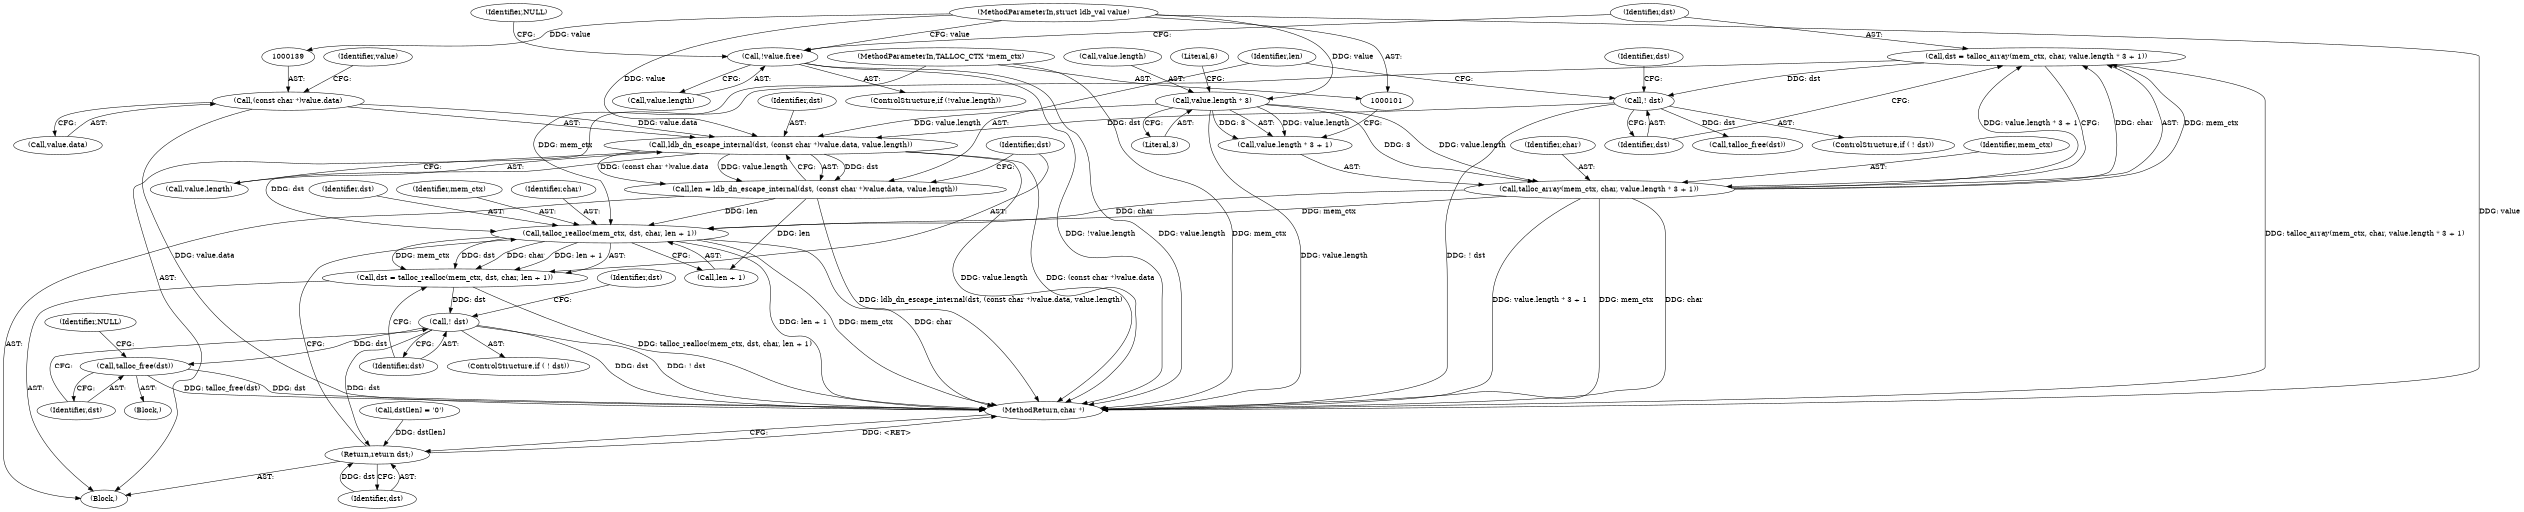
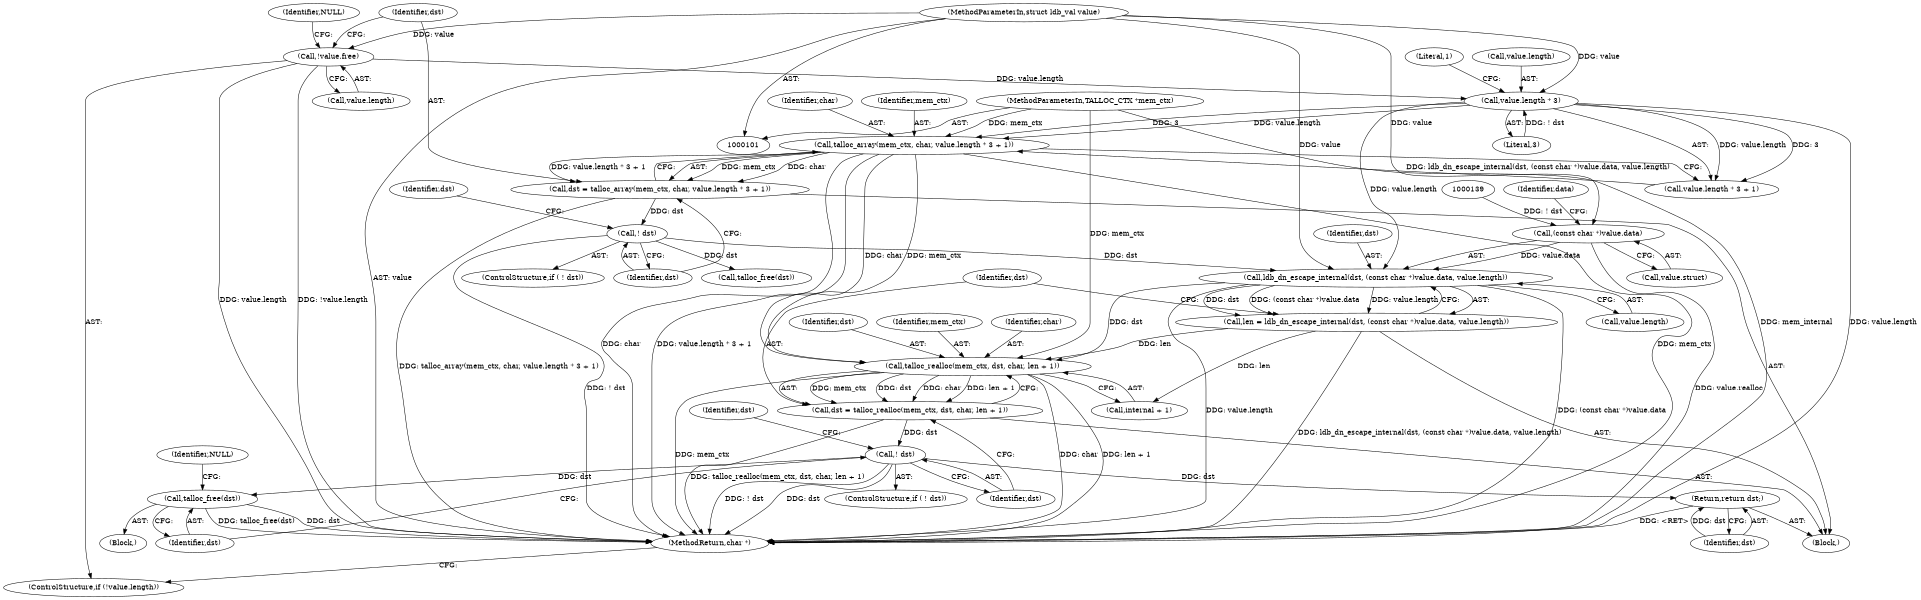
  digraph {
    n1 [label="(Call,talloc_realloc(mem_ctx, dst, char, len + 1))"]
    n2 [label="(Call,dst = talloc_realloc(mem_ctx, dst, char, len + 1))"]
-   n3 [label="(Call,len + 1)"]
+   n3 [label="(Call,internal + 1)"]
    n4 [label="(MethodReturn,char *)"]
    n5 [label="(Block,)"]
    n6 [label="(Call,! dst)"]
    n7 [label="(Return,return dst;)"]
    n8 [label="(Call,talloc_array(mem_ctx, char, value.length * 3 + 1))"]
    n9 [label="(Call,dst = talloc_array(mem_ctx, char, value.length * 3 + 1))"]
    n10 [label="(Call,value.length * 3 + 1)"]
    n11 [label="(Call,! dst)"]
    n12 [label="(MethodParameterIn,TALLOC_CTX *mem_ctx)"]
    1000101
    n14 [label="(Call,value.length * 3)"]
    n15 [label="(Call,ldb_dn_escape_internal(dst, (const char *)value.data, value.length))"]
    n16 [label="(Literal,3)"]
    n17 [label="(Call,len = ldb_dn_escape_internal(dst, (const char *)value.data, value.length))"]
    n18 [label="(Call,value.length)"]
    n19 [label="(Call,!value.free)"]
    n20 [label="(ControlStructure,if (!value.length))"]
    n21 [label="(Call,value.length)"]
    n22 [label="(MethodParameterIn,struct ldb_val value)"]
    n23 [label="(Call,(const char *)value.data)"]
-   n24 [label="(Call,value.data)"]
+   n24 [label="(Call,value.struct)"]
    n25 [label="(Identifier,dst)"]
    n26 [label="(ControlStructure,if ( ! dst))"]
    n27 [label="(Call,talloc_free(dst))"]
    n28 [label="(Call,talloc_free(dst))"]
    n29 [label="(ControlStructure,if ( ! dst))"]
    n30 [label="(Identifier,dst)"]
    n31 [label="(Block,)"]
    n32 [label="(Identifier,dst)"]
    n33 [label="(Identifier,dst)"]
    n34 [label="(Identifier,dst)"]
    n35 [label="(Identifier,dst)"]
    n36 [label="(Identifier,char)"]
-   n37 [label="(Literal,6)"]
+   n37 [label="(Literal,1)"]
    n38 [label="(Identifier,dst)"]
    n39 [label="(Identifier,NULL)"]
-   n40 [label="(Identifier,value)"]
+   n40 [label="(Identifier,data)"]
    n41 [label="(Identifier,mem_ctx)"]
    n42 [label="(Call,value.length)"]
-   n43 [label="(Identifier,len)"]
    n44 [label="(Identifier,mem_ctx)"]
    n45 [label="(Identifier,NULL)"]
-   n46 [label="(Call,dst[len] = '\0')"]
    n47 [label="(Identifier,dst)"]
    n48 [label="(Identifier,dst)"]
    n49 [label="(Identifier,char)"]
    n50 [label="(Identifier,dst)"]
    1000139
    n1 -> n2 [label="AST: "]
    n1 -> n2 [label="DDG: mem_ctx"]
    n1 -> n2 [label="DDG: dst"]
    n1 -> n2 [label="DDG: char"]
    n1 -> n2 [label="DDG: len + 1"]
    n1 -> n3 [label="CFG: "]
    n1 -> n4 [label="DDG: char"]
    n1 -> n4 [label="DDG: len + 1"]
    n1 -> n4 [label="DDG: mem_ctx"]
-   n7 -> n1 [label="CFG: "]
+   n2 -> n1 [label="CFG: "]
    n2 -> n4 [label="DDG: talloc_realloc(mem_ctx, dst, char, len + 1)"]
    n2 -> n5 [label="AST: "]
    n2 -> n6 [label="DDG: dst"]
    n3 -> n1 [label="AST: "]
-   n4 -> n7 [label="CFG: "]
+   n4 -> n20 [label="CFG: "]
    n6 -> n4 [label="DDG: dst"]
    n6 -> n4 [label="DDG: ! dst"]
    n6 -> n7 [label="DDG: dst"]
    n6 -> n28 [label="DDG: dst"]
    n6 -> n29 [label="AST: "]
    n6 -> n30 [label="CFG: "]
    n7 -> n4 [label="DDG: <RET>"]
    n7 -> n5 [label="AST: "]
    n7 -> n33 [label="CFG: "]
    n8 -> n1 [label="DDG: mem_ctx"]
    n8 -> n1 [label="DDG: char"]
    n8 -> n4 [label="DDG: char"]
    n8 -> n4 [label="DDG: value.length * 3 + 1"]
    n8 -> n4 [label="DDG: mem_ctx"]
    n8 -> n9 [label="AST: "]
    n8 -> n9 [label="DDG: mem_ctx"]
    n8 -> n9 [label="DDG: char"]
    n8 -> n9 [label="DDG: value.length * 3 + 1"]
-   1000101 -> n10 [label="CFG: "]
+   n8 -> n10 [label="CFG: "]
    n9 -> n4 [label="DDG: talloc_array(mem_ctx, char, value.length * 3 + 1)"]
    n9 -> n5 [label="AST: "]
    n9 -> n8 [label="CFG: "]
    n9 -> n11 [label="DDG: dst"]
-   n10 -> n8 [label="AST: "]
+   n10 -> n8 [label="DDG: ldb_dn_escape_internal(dst, (const char *)value.data, value.length)"]
    n11 -> n4 [label="DDG: ! dst"]
    n11 -> n15 [label="DDG: dst"]
    n11 -> n25 [label="CFG: "]
    n11 -> n26 [label="AST: "]
    n11 -> n27 [label="DDG: dst"]
    n12 -> n1 [label="DDG: mem_ctx"]
-   n12 -> n4 [label="DDG: mem_ctx"]
+   n12 -> n4 [label="DDG: mem_internal"]
+   n12 -> n8 [label="DDG: mem_ctx"]
    n12 -> 1000101 [label="AST: "]
    n14 -> n4 [label="DDG: value.length"]
    n14 -> n8 [label="DDG: value.length"]
    n14 -> n8 [label="DDG: 3"]
    n14 -> n10 [label="AST: "]
    n14 -> n10 [label="DDG: value.length"]
    n14 -> n10 [label="DDG: 3"]
    n14 -> n15 [label="DDG: value.length"]
-   n14 -> n16 [label="CFG: "]
+   n14 -> n16 [label="AST: "]
    n15 -> n1 [label="DDG: dst"]
    n15 -> n4 [label="DDG: value.length"]
    n15 -> n4 [label="DDG: (const char *)value.data"]
    n15 -> n17 [label="AST: "]
    n15 -> n17 [label="DDG: dst"]
    n15 -> n17 [label="DDG: (const char *)value.data"]
    n15 -> n17 [label="DDG: value.length"]
    n15 -> n18 [label="CFG: "]
-   n16 -> n14 [label="AST: "]
+   n16 -> n14 [label="DDG: ! dst"]
    n17 -> n1 [label="DDG: len"]
    n17 -> n3 [label="DDG: len"]
    n17 -> n4 [label="DDG: ldb_dn_escape_internal(dst, (const char *)value.data, value.length)"]
    n17 -> n5 [label="AST: "]
    n17 -> n15 [label="CFG: "]
    n18 -> n15 [label="AST: "]
    n19 -> n4 [label="DDG: !value.length"]
    n19 -> n4 [label="DDG: value.length"]
+   n19 -> n14 [label="DDG: value.length"]
    n19 -> n20 [label="AST: "]
    n19 -> n21 [label="CFG: "]
    n21 -> n19 [label="AST: "]
-   n22 -> n4 [label="DDG: value"]
+   n22 -> n4 [label="AST: value"]
    n22 -> 1000101 [label="AST: "]
    n22 -> n14 [label="DDG: value"]
    n22 -> n15 [label="DDG: value"]
-   n22 -> n19 [label="CFG: value"]
-   n22 -> 1000139 [label="DDG: value"]
-   n23 -> n4 [label="DDG: value.data"]
+   n22 -> n19 [label="DDG: value"]
+   n22 -> n23 [label="DDG: value"]
+   n23 -> n4 [label="DDG: value.realloc"]
    n23 -> n15 [label="AST: "]
    n23 -> n15 [label="DDG: value.data"]
    n23 -> n24 [label="CFG: "]
    n24 -> n23 [label="AST: "]
    n25 -> n9 [label="CFG: "]
    n25 -> n11 [label="AST: "]
    n28 -> n4 [label="DDG: talloc_free(dst)"]
    n28 -> n4 [label="DDG: dst"]
    n28 -> n31 [label="AST: "]
    n28 -> n32 [label="CFG: "]
    n30 -> n2 [label="CFG: "]
    n30 -> n6 [label="AST: "]
    n32 -> n6 [label="CFG: "]
    n32 -> n28 [label="AST: "]
    n33 -> n7 [label="AST: "]
    n33 -> n7 [label="DDG: dst"]
    n34 -> n15 [label="AST: "]
    n35 -> n1 [label="AST: "]
    n36 -> n8 [label="AST: "]
    n37 -> n14 [label="CFG: "]
    n38 -> n9 [label="AST: "]
    n38 -> n19 [label="CFG: "]
    n39 -> n28 [label="CFG: "]
    n40 -> n23 [label="CFG: "]
    n41 -> n8 [label="AST: "]
    n42 -> n14 [label="AST: "]
-   n43 -> n11 [label="CFG: "]
-   n43 -> n17 [label="AST: "]
    n44 -> n1 [label="AST: "]
    n45 -> n19 [label="CFG: "]
-   n46 -> n7 [label="DDG: dst[len]"]
    n47 -> n2 [label="AST: "]
    n47 -> n17 [label="CFG: "]
    n48 -> n11 [label="CFG: "]
    n49 -> n1 [label="AST: "]
    n50 -> n6 [label="CFG: "]
-   1000139 -> n23 [label="AST: "]
+   1000139 -> n23 [label="DDG: ! dst"]
  }
